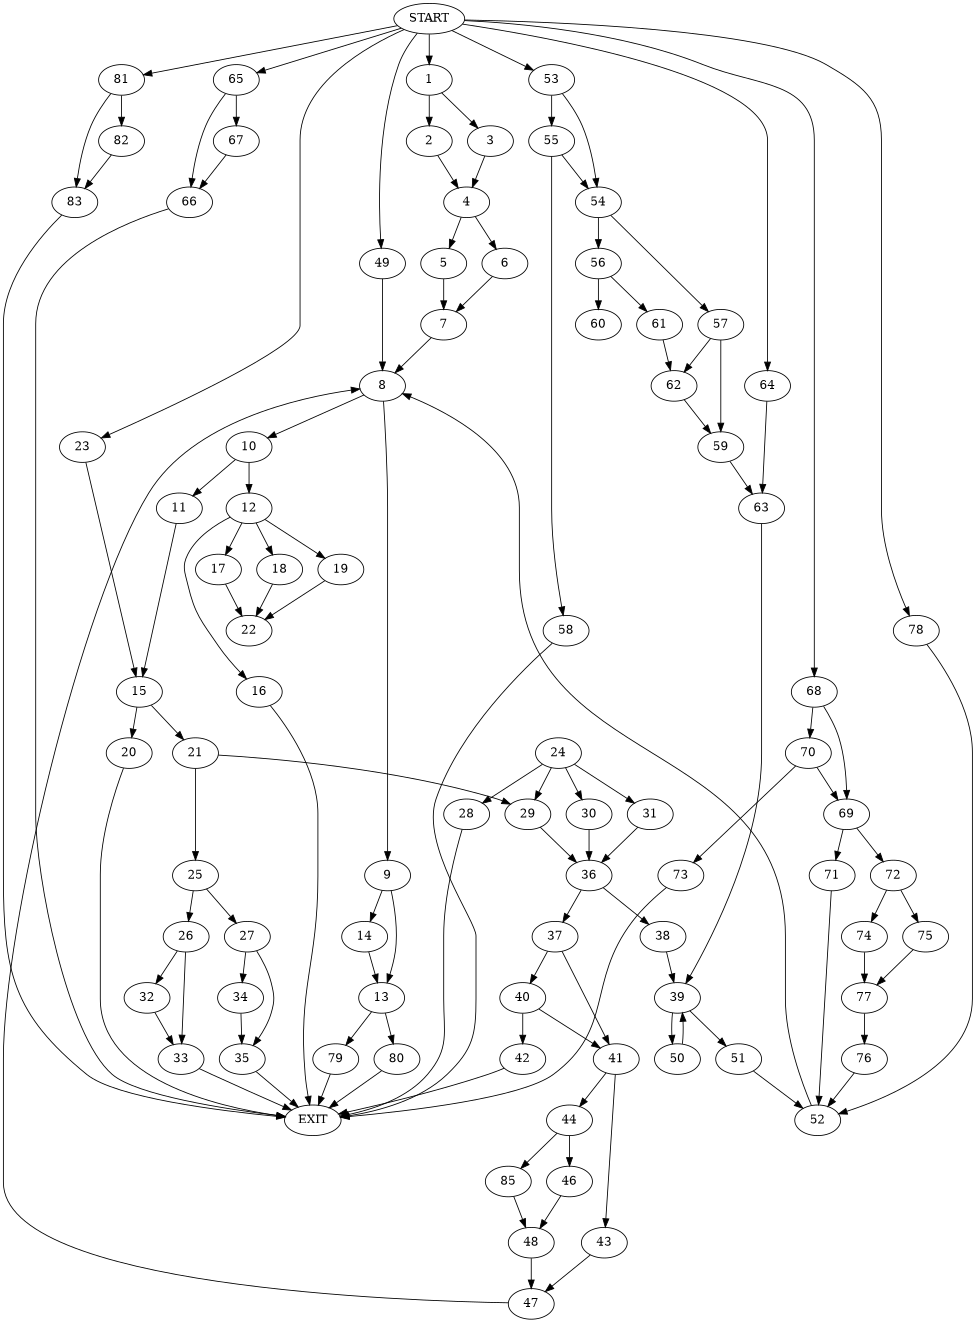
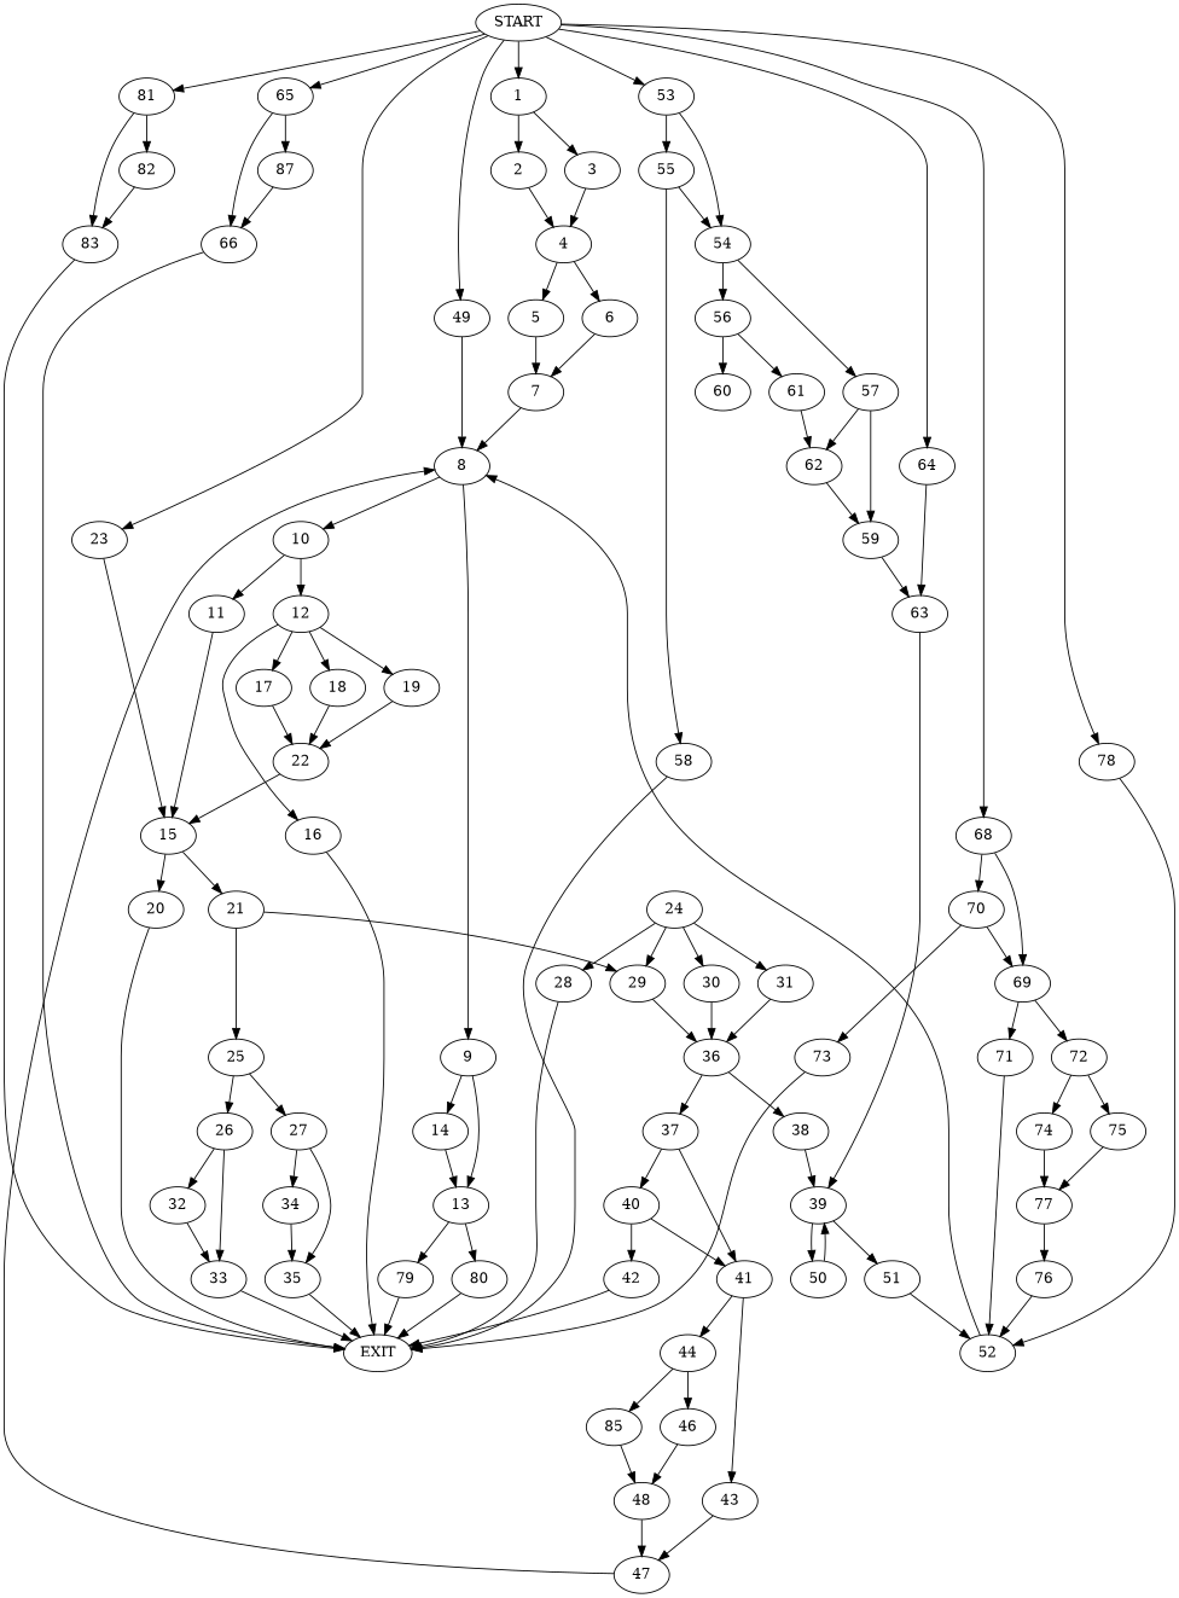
  digraph {
    n1 [label=START]
    1
    23
    49
    53
    64
    65
    68
    78
    81
    2
    3
    15
    8
    54
    55
    63
    66
-   67
+   67 [label=87]
    69
    70
    52
    82
    83
    n25 [label=EXIT]
    4
    5
    6
    7
    9
    10
    13
    14
    11
    12
    79
    80
    16
    17
    18
    19
    20
    21
    22
    25
    29
    24
    28
    30
    31
    26
    27
    36
    32
    33
    34
    35
    37
    38
    40
    41
    39
    42
    43
    44
    50
    51
    47
    n69 [label=85]
    46
    48
    56
    57
    58
    60
    61
    59
    62
    71
    72
    73
    74
    75
    76
    77
    n1 -> 1
    n1 -> 23
    n1 -> 49
    n1 -> 53
    n1 -> 64
    n1 -> 65
    n1 -> 68
    n1 -> 78
    n1 -> 81
    1 -> 2
    1 -> 3
    23 -> 15
    49 -> 8
    53 -> 54
    53 -> 55
    64 -> 63
    65 -> 66
    65 -> 67
    68 -> 69
    68 -> 70
    78 -> 52
    81 -> 82
    81 -> 83
    2 -> 4
    3 -> 4
    15 -> 20
    15 -> 21
    8 -> 9
    8 -> 10
    54 -> 56
    54 -> 57
    55 -> 54
    55 -> 58
    63 -> 39
    66 -> n25
    67 -> 66
    69 -> 71
    69 -> 72
    70 -> 69
    70 -> 73
    52 -> 8
    82 -> 83
    83 -> n25
    4 -> 5
    4 -> 6
    5 -> 7
    6 -> 7
    7 -> 8
    9 -> 13
    9 -> 14
    10 -> 11
    10 -> 12
    13 -> 79
    13 -> 80
    14 -> 13
    11 -> 15
    12 -> 16
    12 -> 17
    12 -> 18
    12 -> 19
    79 -> n25
    80 -> n25
    16 -> n25
    17 -> 22
    18 -> 22
    19 -> 22
    20 -> n25
    21 -> 25
    21 -> 29
+   22 -> 15
    25 -> 26
    25 -> 27
    29 -> 36
    24 -> 29
    24 -> 28
    24 -> 30
    24 -> 31
    28 -> n25
    30 -> 36
    31 -> 36
    26 -> 32
    26 -> 33
    27 -> 34
    27 -> 35
    36 -> 37
    36 -> 38
    32 -> 33
    33 -> n25
    34 -> 35
    35 -> n25
    37 -> 40
    37 -> 41
    38 -> 39
    40 -> 41
    40 -> 42
    41 -> 43
    41 -> 44
    39 -> 50
    39 -> 51
    42 -> n25
    43 -> 47
    44 -> n69
    44 -> 46
    50 -> 39
    51 -> 52
    47 -> 8
    n69 -> 48
    46 -> 48
    48 -> 47
    56 -> 60
    56 -> 61
    57 -> 59
    57 -> 62
    58 -> n25
    61 -> 62
    59 -> 63
    62 -> 59
    71 -> 52
    72 -> 74
    72 -> 75
    73 -> n25
    74 -> 77
    75 -> 77
    76 -> 52
    77 -> 76
  }
